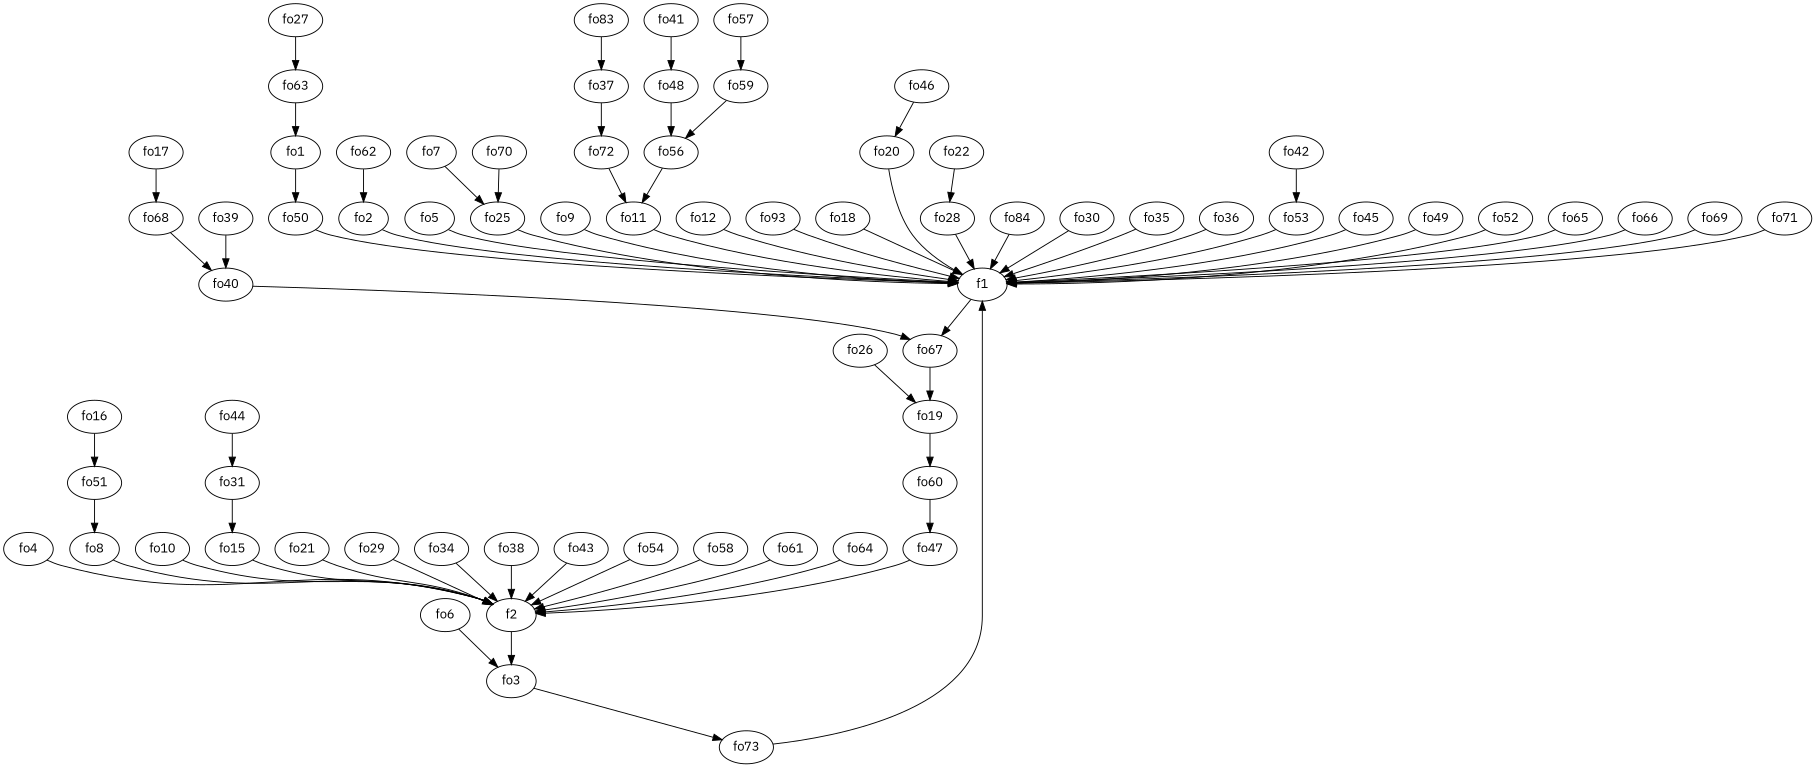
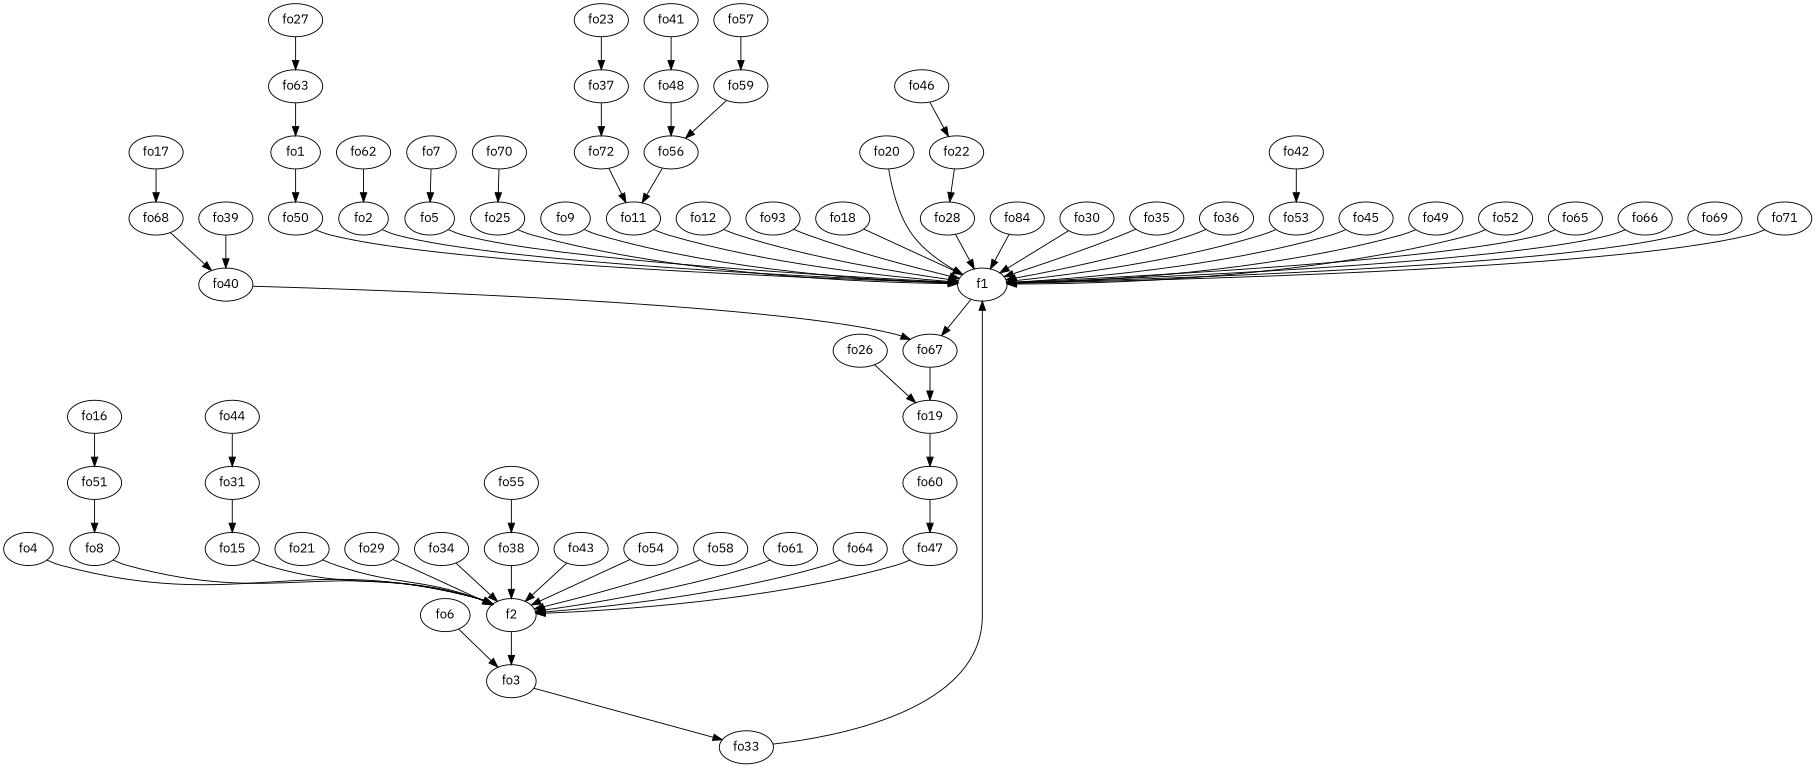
  strict digraph {
    fontname="IBM Plex Sans"
    node [fontname="IBM Plex Sans"]
    edge [fontname="IBM Plex Sans" weight=2]
    f1
    fo67
    fo19
    f2
    fo3
-   fo33 [label=fo73]
+   fo33
    fo1
    fo50
    fo2
    fo4
    fo5
    fo6
    fo7
    fo25
    fo8
    fo9
-   fo10
    fo11
    fo12
    n20 [label=fo93]
    fo15
    fo16
    fo51
    fo17
    fo68
    fo40
    fo18
    fo60
    fo47
    fo20
    fo21
    fo22
    fo28
-   fo23 [label=fo83]
+   fo23
    fo37
    n36 [label=fo72]
    n37 [label=fo84]
    fo26
    fo27
    fo63
    fo29
    fo30
    fo31
    fo34
    fo35
    fo36
    fo38
    fo39
    fo41
    fo48
    fo56
    fo42
    fo53
    fo43
    fo44
    fo45
    fo46
    fo49
    fo52
    fo54
+   fo55
    fo57
    fo59
    fo58
    fo61
    fo62
    fo64
    fo65
    fo66
    fo69
    fo70
    fo71
    f1 -> fo67
    fo67 -> fo19
    fo19 -> fo60
    f2 -> fo3
    fo3 -> fo33
    fo33 -> f1
    fo1 -> fo50
    fo50 -> f1
    fo2 -> f1
    fo4 -> f2
    fo5 -> f1
    fo6 -> fo3
-   fo7 -> fo25
+   fo7 -> fo5
    fo25 -> f1
    fo8 -> f2
    fo9 -> f1
-   fo10 -> f2
    fo11 -> f1
    fo12 -> f1
    n20 -> f1
    fo15 -> f2
    fo16 -> fo51
    fo51 -> fo8
    fo17 -> fo68
    fo68 -> fo40
    fo40 -> fo67
    fo18 -> f1
    fo60 -> fo47
    fo47 -> f2
    fo20 -> f1
    fo21 -> f2
    fo22 -> fo28
    fo28 -> f1
    fo23 -> fo37
    fo37 -> n36
    n36 -> fo11
    n37 -> f1
    fo26 -> fo19
    fo27 -> fo63
    fo63 -> fo1
    fo29 -> f2
    fo30 -> f1
    fo31 -> fo15
    fo34 -> f2
    fo35 -> f1
    fo36 -> f1
    fo38 -> f2
    fo39 -> fo40
    fo41 -> fo48
    fo48 -> fo56
    fo56 -> fo11
    fo42 -> fo53
    fo53 -> f1
    fo43 -> f2
    fo44 -> fo31
    fo45 -> f1
-   fo46 -> fo20
+   fo46 -> fo22
    fo49 -> f1
    fo52 -> f1
    fo54 -> f2
+   fo55 -> fo38
    fo57 -> fo59
    fo59 -> fo56
    fo58 -> f2
    fo61 -> f2
    fo62 -> fo2
    fo64 -> f2
    fo65 -> f1
    fo66 -> f1
    fo69 -> f1
    fo70 -> fo25
    fo71 -> f1
  }
